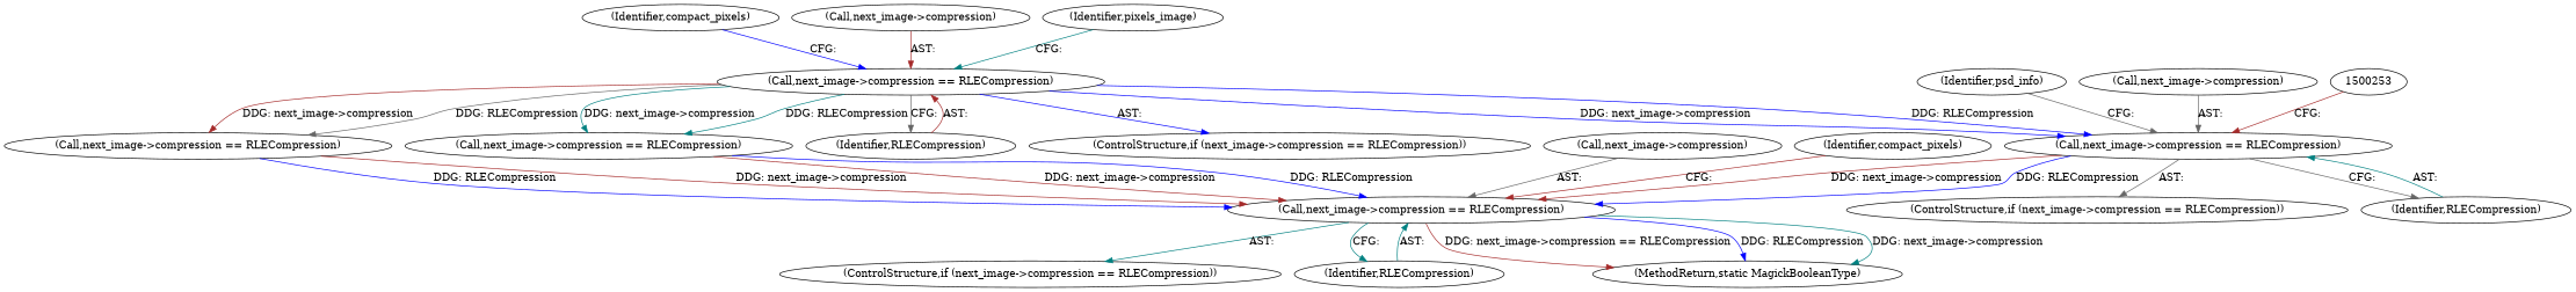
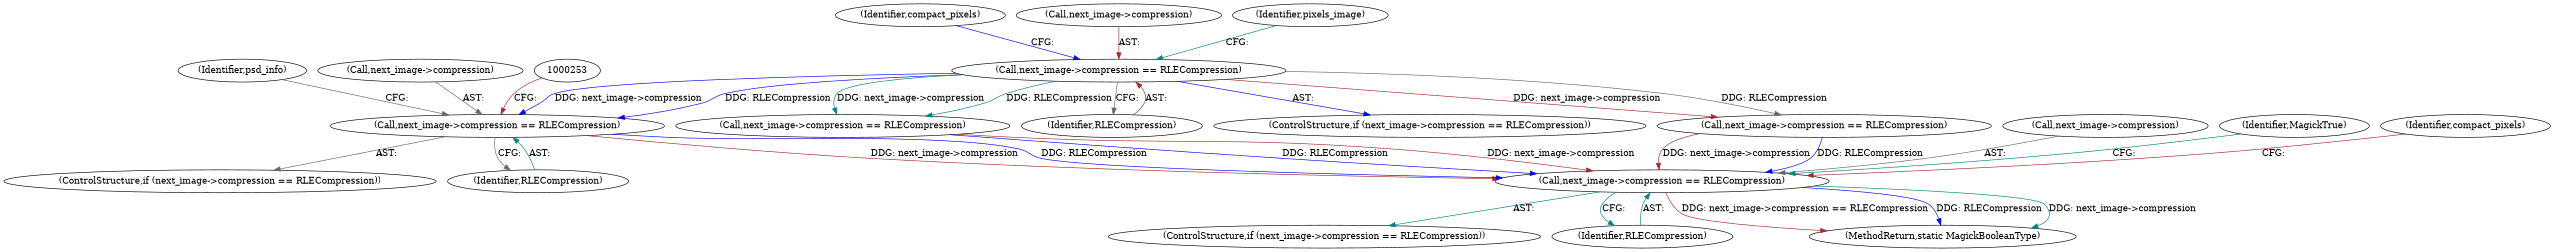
  digraph {
    edge [color=brown]
    n1 [label="(Call,next_image->compression == RLECompression)"]
    n2 [label="(Call,next_image->compression == RLECompression)"]
    n3 [label="(Identifier,RLECompression)"]
    n4 [label="(ControlStructure,if (next_image->compression == RLECompression))"]
    n5 [label="(ControlStructure,if (next_image->compression == RLECompression))"]
    n6 [label="(Identifier,RLECompression)"]
    n7 [label="(MethodReturn,static MagickBooleanType)"]
    n8 [label="(Call,next_image->compression == RLECompression)"]
    n9 [label="(ControlStructure,if (next_image->compression == RLECompression))"]
    n10 [label="(Call,next_image->compression == RLECompression)"]
    n11 [label="(Call,next_image->compression == RLECompression)"]
    n12 [label="(Identifier,RLECompression)"]
    n13 [label="(Identifier,psd_info)"]
    n14 [label="(Call,next_image->compression)"]
    n15 [label="(Identifier,compact_pixels)"]
    n16 [label="(Call,next_image->compression)"]
+   n17 [label="(Identifier,MagickTrue)"]
    n18 [label="(Call,next_image->compression)"]
    n19 [label="(Identifier,compact_pixels)"]
    n20 [label="(Identifier,pixels_image)"]
-   1000253 [label=1500253]
+   1000253
    n1 -> n2 [label="DDG: next_image->compression"]
    n1 -> n2 [color=blue label="DDG: RLECompression"]
    n1 -> n3 [color=gray40 label="CFG: "]
    n1 -> n4 [color=gray40 label="AST: "]
    n2 -> n5 [color=teal label="AST: "]
    n2 -> n6 [color=teal label="CFG: "]
    n2 -> n7 [label="DDG: next_image->compression == RLECompression"]
    n2 -> n7 [color=blue label="DDG: RLECompression"]
    n2 -> n7 [color=teal label="DDG: next_image->compression"]
    n3 -> n1 [color=teal label="AST: "]
    n6 -> n2 [color=teal label="AST: "]
    n8 -> n1 [color=blue label="DDG: next_image->compression"]
    n8 -> n1 [color=blue label="DDG: RLECompression"]
    n8 -> n9 [color=blue label="AST: "]
    n8 -> n10 [color=teal label="DDG: next_image->compression"]
    n8 -> n10 [color=teal label="DDG: RLECompression"]
    n8 -> n11 [label="DDG: next_image->compression"]
    n8 -> n11 [color=gray40 label="DDG: RLECompression"]
    n8 -> n12 [color=gray40 label="CFG: "]
    n10 -> n2 [label="DDG: next_image->compression"]
    n10 -> n2 [color=blue label="DDG: RLECompression"]
    n11 -> n2 [label="DDG: next_image->compression"]
    n11 -> n2 [color=blue label="DDG: RLECompression"]
    n12 -> n8 [label="AST: "]
    n13 -> n1 [color=gray40 label="CFG: "]
    n14 -> n2 [color=gray40 label="AST: "]
    n15 -> n8 [color=blue label="CFG: "]
    n16 -> n1 [color=gray40 label="AST: "]
+   n17 -> n2 [color=teal label="CFG: "]
    n18 -> n8 [label="AST: "]
    n19 -> n2 [label="CFG: "]
    n20 -> n8 [color=teal label="CFG: "]
    1000253 -> n1 [label="CFG: "]
  }
